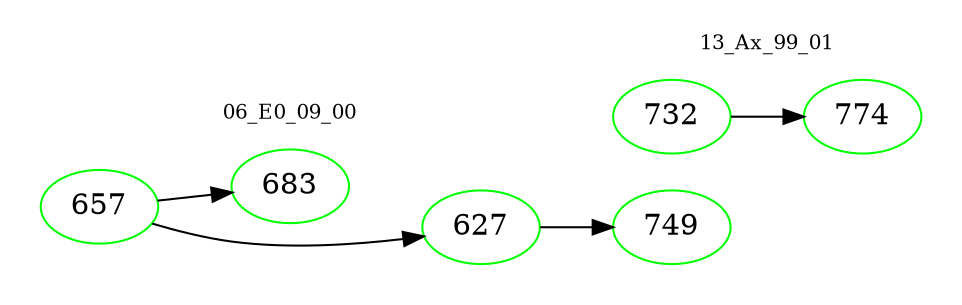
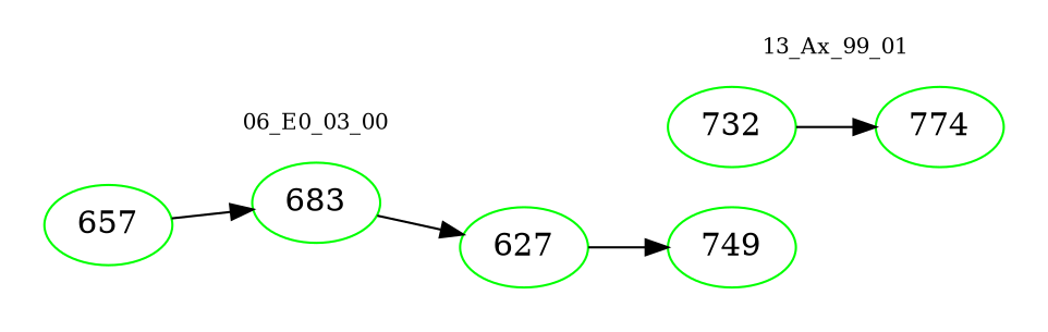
  digraph {
    rankdir=LR
    node [color=green]
    edge [color=black]
    n1 [label=732]
    n2 [label=774]
    n3 [label=749]
    n4 [label=657]
    n5 [label=627]
    n6 [label=683]
    subgraph cluster_1 {
      color=white
      fontsize=10
      label="13_Ax_99_01"
      n1
      n2
      n3
    }
    subgraph cluster_2 {
      color=white
      fontsize=10
-     label="06_E0_09_00"
+     label="06_E0_03_00"
      n4
      n5
      n6
    }
    n1 -> n2
-   n4 -> n5
+   n6 -> n5
    n4 -> n6
    n5 -> n3
  }
